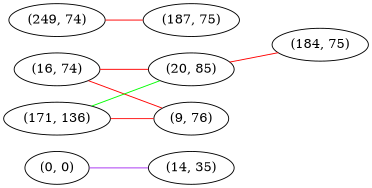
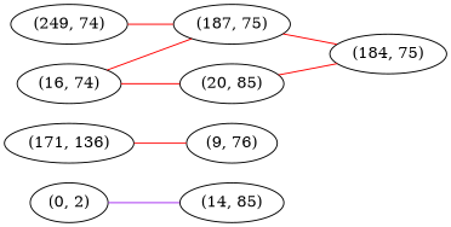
  graph {
    rankdir=LR
    edge [color=red weight=1]
-   "(0, 0)"
-   "(14, 35)"
+   "(0, 0)" [label="(0, 2)"]
+   "(14, 35)" [label="(14, 85)"]
    n3 [label="(20, 85)"]
    "(16, 74)"
    "(9, 76)"
    "(184, 75)"
    "(187, 75)"
    "(171, 136)"
    n9 [label="(249, 74)"]
    "(0, 0)" -- "(14, 35)" [color=purple weight=4]
    n3 -- "(184, 75)"
    "(16, 74)" -- n3
-   "(16, 74)" -- "(9, 76)"
-   "(171, 136)" -- n3 [color=green weight=2]
+   "(16, 74)" -- "(187, 75)"
+   "(187, 75)" -- "(184, 75)"
    "(171, 136)" -- "(9, 76)"
    n9 -- "(187, 75)"
  }
